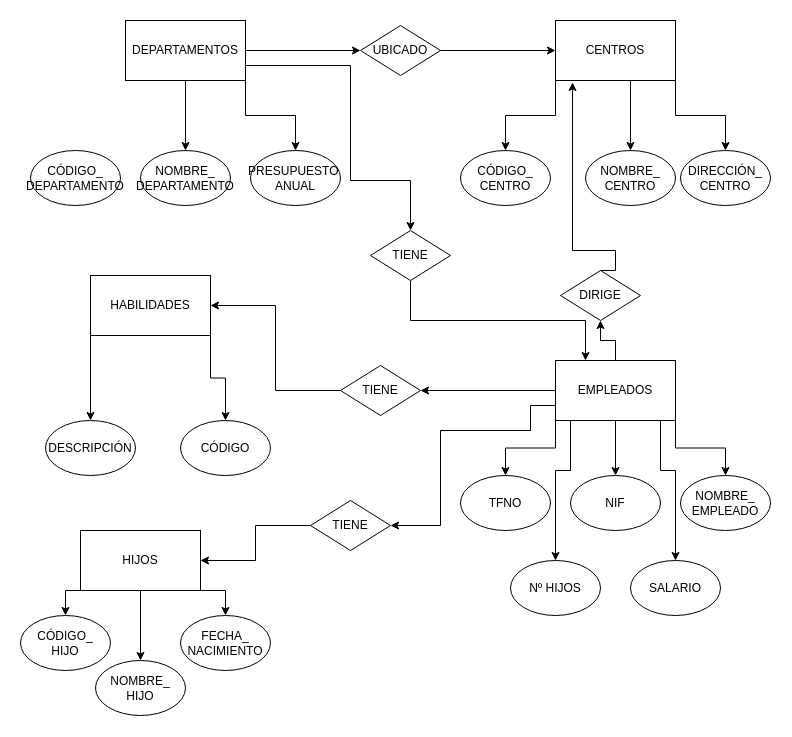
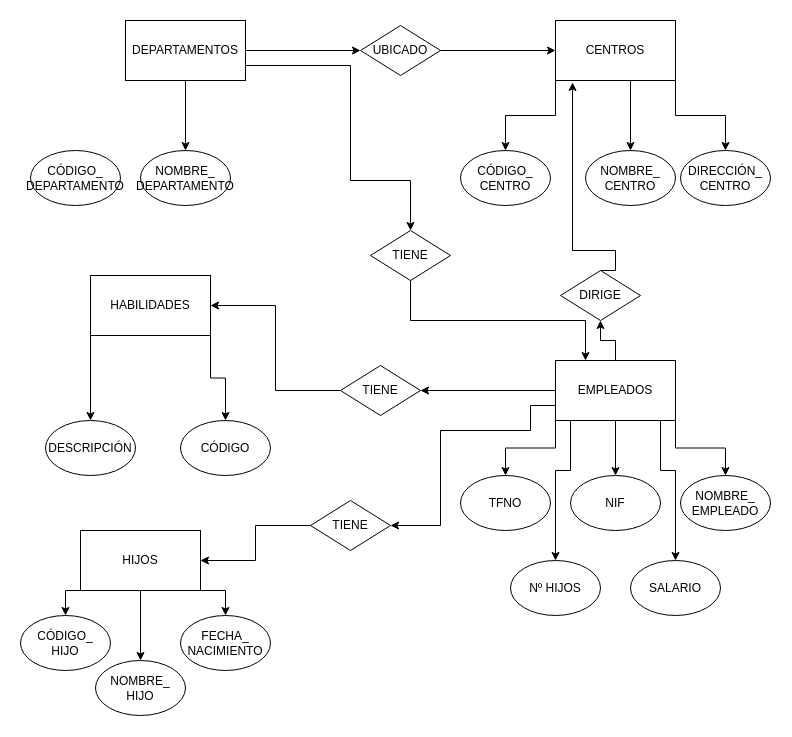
  <mxCell id="0" />
  <mxCell id="1" parent="0" />
  <mxCell id="2" style="edgeStyle=orthogonalEdgeStyle;rounded=0;orthogonalLoop=1;jettySize=auto;html=1;exitX=0.5;exitY=1;exitDx=0;exitDy=0;" edge="1" parent="1" source="6" target="8"><mxGeometry relative="1" as="geometry" /></mxCell>
- <mxCell id="3" style="edgeStyle=orthogonalEdgeStyle;rounded=0;orthogonalLoop=1;jettySize=auto;html=1;exitX=1;exitY=1;exitDx=0;exitDy=0;entryX=0.5;entryY=0;entryDx=0;entryDy=0;" edge="1" parent="1" source="6" target="9"><mxGeometry relative="1" as="geometry" /></mxCell>
  <mxCell id="4" style="edgeStyle=orthogonalEdgeStyle;rounded=0;orthogonalLoop=1;jettySize=auto;html=1;entryX=0;entryY=0.5;entryDx=0;entryDy=0;" edge="1" parent="1" source="6" target="19"><mxGeometry relative="1" as="geometry" /></mxCell>
  <mxCell id="5" style="edgeStyle=orthogonalEdgeStyle;rounded=0;orthogonalLoop=1;jettySize=auto;html=1;exitX=1;exitY=0.75;exitDx=0;exitDy=0;entryX=0.5;entryY=0;entryDx=0;entryDy=0;" edge="1" parent="1" source="6" target="32"><mxGeometry relative="1" as="geometry"><Array as="points"><mxPoint x="350" y="65" /><mxPoint x="350" y="180" /><mxPoint x="410" y="180" /></Array></mxGeometry></mxCell>
  <mxCell id="6" value="DEPARTAMENTOS" style="rounded=0;whiteSpace=wrap;html=1;" vertex="1" parent="1"><mxGeometry x="125" y="20" width="120" height="60" as="geometry" /></mxCell>
  <mxCell id="7" value="CÓDIGO_&lt;div&gt;DEPARTAMENTO&lt;/div&gt;" style="ellipse;whiteSpace=wrap;html=1;" vertex="1" parent="1"><mxGeometry x="30" y="150" width="90" height="55" as="geometry" /></mxCell>
  <mxCell id="8" value="NOMBRE_&lt;div&gt;DEPARTAMENTO&lt;/div&gt;" style="ellipse;whiteSpace=wrap;html=1;" vertex="1" parent="1"><mxGeometry x="140" y="150" width="90" height="55" as="geometry" /></mxCell>
- <mxCell id="9" value="PRESUPUESTO&amp;nbsp;&lt;div&gt;ANUAL&lt;/div&gt;" style="ellipse;whiteSpace=wrap;html=1;" vertex="1" parent="1"><mxGeometry x="250" y="150" width="90" height="55" as="geometry" /></mxCell>
  <mxCell id="10" value="&lt;b style=&quot;font-weight:normal;&quot; id=&quot;docs-internal-guid-b93b61fd-7fff-f55d-0fdc-ce7259359488&quot;&gt;&lt;span&gt;&amp;nbsp;&lt;/span&gt;&lt;/b&gt;" style="text;whiteSpace=wrap;html=1;" vertex="1" parent="1"><mxGeometry x="330" y="270" width="40" height="40" as="geometry" /></mxCell>
  <mxCell id="11" style="edgeStyle=orthogonalEdgeStyle;rounded=0;orthogonalLoop=1;jettySize=auto;html=1;exitX=0;exitY=1;exitDx=0;exitDy=0;entryX=0.5;entryY=0;entryDx=0;entryDy=0;" edge="1" parent="1" source="14" target="15"><mxGeometry relative="1" as="geometry" /></mxCell>
  <mxCell id="12" style="edgeStyle=orthogonalEdgeStyle;rounded=0;orthogonalLoop=1;jettySize=auto;html=1;exitX=0.5;exitY=1;exitDx=0;exitDy=0;" edge="1" parent="1" source="14" target="16"><mxGeometry relative="1" as="geometry"><Array as="points"><mxPoint x="630" y="80" /></Array></mxGeometry></mxCell>
  <mxCell id="13" style="edgeStyle=orthogonalEdgeStyle;rounded=0;orthogonalLoop=1;jettySize=auto;html=1;exitX=1;exitY=1;exitDx=0;exitDy=0;entryX=0.5;entryY=0;entryDx=0;entryDy=0;" edge="1" parent="1" source="14" target="17"><mxGeometry relative="1" as="geometry" /></mxCell>
  <mxCell id="14" value="CENTROS" style="rounded=0;whiteSpace=wrap;html=1;" vertex="1" parent="1"><mxGeometry x="555" y="20" width="120" height="60" as="geometry" /></mxCell>
  <mxCell id="15" value="CÓDIGO_&lt;div&gt;CENTRO&lt;/div&gt;" style="ellipse;whiteSpace=wrap;html=1;" vertex="1" parent="1"><mxGeometry x="460" y="150" width="90" height="55" as="geometry" /></mxCell>
  <mxCell id="16" value="NOMBRE_&lt;div&gt;CENTRO&lt;/div&gt;" style="ellipse;whiteSpace=wrap;html=1;" vertex="1" parent="1"><mxGeometry x="585" y="150" width="90" height="55" as="geometry" /></mxCell>
  <mxCell id="17" value="DIRECCIÓN_&lt;div&gt;CENTRO&lt;/div&gt;" style="ellipse;whiteSpace=wrap;html=1;" vertex="1" parent="1"><mxGeometry x="680" y="150" width="90" height="55" as="geometry" /></mxCell>
  <mxCell id="18" style="edgeStyle=orthogonalEdgeStyle;rounded=0;orthogonalLoop=1;jettySize=auto;html=1;" edge="1" parent="1" source="19" target="14"><mxGeometry relative="1" as="geometry" /></mxCell>
  <mxCell id="19" value="UBICADO" style="rhombus;whiteSpace=wrap;html=1;" vertex="1" parent="1"><mxGeometry x="360" y="25" width="80" height="50" as="geometry" /></mxCell>
  <mxCell id="20" style="edgeStyle=orthogonalEdgeStyle;rounded=0;orthogonalLoop=1;jettySize=auto;html=1;entryX=0.5;entryY=1;entryDx=0;entryDy=0;" edge="1" parent="1" source="28" target="29"><mxGeometry relative="1" as="geometry" /></mxCell>
  <mxCell id="21" style="edgeStyle=orthogonalEdgeStyle;rounded=0;orthogonalLoop=1;jettySize=auto;html=1;exitX=0.5;exitY=1;exitDx=0;exitDy=0;entryX=0.5;entryY=0;entryDx=0;entryDy=0;" edge="1" parent="1" source="28" target="34"><mxGeometry relative="1" as="geometry" /></mxCell>
  <mxCell id="22" style="edgeStyle=orthogonalEdgeStyle;rounded=0;orthogonalLoop=1;jettySize=auto;html=1;exitX=1;exitY=1;exitDx=0;exitDy=0;entryX=0.5;entryY=0;entryDx=0;entryDy=0;" edge="1" parent="1" source="28" target="35"><mxGeometry relative="1" as="geometry" /></mxCell>
  <mxCell id="23" style="edgeStyle=orthogonalEdgeStyle;rounded=0;orthogonalLoop=1;jettySize=auto;html=1;exitX=0;exitY=1;exitDx=0;exitDy=0;entryX=0.5;entryY=0;entryDx=0;entryDy=0;" edge="1" parent="1" source="28" target="33"><mxGeometry relative="1" as="geometry" /></mxCell>
  <mxCell id="24" style="edgeStyle=orthogonalEdgeStyle;rounded=0;orthogonalLoop=1;jettySize=auto;html=1;exitX=0.25;exitY=1;exitDx=0;exitDy=0;entryX=0.5;entryY=0;entryDx=0;entryDy=0;" edge="1" parent="1" source="28" target="36"><mxGeometry relative="1" as="geometry"><Array as="points"><mxPoint x="570" y="420" /><mxPoint x="570" y="470" /><mxPoint x="555" y="470" /></Array></mxGeometry></mxCell>
  <mxCell id="25" style="edgeStyle=orthogonalEdgeStyle;rounded=0;orthogonalLoop=1;jettySize=auto;html=1;exitX=0.75;exitY=1;exitDx=0;exitDy=0;entryX=0.5;entryY=0;entryDx=0;entryDy=0;" edge="1" parent="1" source="28" target="37"><mxGeometry relative="1" as="geometry"><Array as="points"><mxPoint x="660" y="420" /><mxPoint x="660" y="470" /><mxPoint x="675" y="470" /></Array></mxGeometry></mxCell>
  <mxCell id="26" style="edgeStyle=orthogonalEdgeStyle;rounded=0;orthogonalLoop=1;jettySize=auto;html=1;exitX=0;exitY=0.5;exitDx=0;exitDy=0;entryX=1;entryY=0.5;entryDx=0;entryDy=0;" edge="1" parent="1" source="28" target="44"><mxGeometry relative="1" as="geometry" /></mxCell>
  <mxCell id="27" style="edgeStyle=orthogonalEdgeStyle;rounded=0;orthogonalLoop=1;jettySize=auto;html=1;exitX=0;exitY=0.75;exitDx=0;exitDy=0;entryX=1;entryY=0.5;entryDx=0;entryDy=0;" edge="1" parent="1" source="28" target="53"><mxGeometry relative="1" as="geometry"><Array as="points"><mxPoint x="530" y="405" /><mxPoint x="530" y="430" /><mxPoint x="440" y="430" /><mxPoint x="440" y="525" /></Array></mxGeometry></mxCell>
  <mxCell id="28" value="EMPLEADOS" style="rounded=0;whiteSpace=wrap;html=1;" vertex="1" parent="1"><mxGeometry x="555" y="360" width="120" height="60" as="geometry" /></mxCell>
  <mxCell id="29" value="DIRIGE" style="rhombus;whiteSpace=wrap;html=1;" vertex="1" parent="1"><mxGeometry x="560" y="270" width="80" height="50" as="geometry" /></mxCell>
  <mxCell id="30" style="edgeStyle=orthogonalEdgeStyle;rounded=0;orthogonalLoop=1;jettySize=auto;html=1;exitX=0.5;exitY=0;exitDx=0;exitDy=0;entryX=0.142;entryY=1.033;entryDx=0;entryDy=0;entryPerimeter=0;" edge="1" parent="1" source="29" target="14"><mxGeometry relative="1" as="geometry"><Array as="points"><mxPoint x="615" y="250" /><mxPoint x="572" y="250" /></Array></mxGeometry></mxCell>
  <mxCell id="31" style="edgeStyle=orthogonalEdgeStyle;rounded=0;orthogonalLoop=1;jettySize=auto;html=1;exitX=0.5;exitY=1;exitDx=0;exitDy=0;entryX=0.25;entryY=0;entryDx=0;entryDy=0;" edge="1" parent="1" source="32" target="28"><mxGeometry relative="1" as="geometry" /></mxCell>
  <mxCell id="32" value="TIENE" style="rhombus;whiteSpace=wrap;html=1;" vertex="1" parent="1"><mxGeometry x="370" y="230" width="80" height="50" as="geometry" /></mxCell>
  <mxCell id="33" value="&lt;div&gt;TFNO&lt;/div&gt;" style="ellipse;whiteSpace=wrap;html=1;" vertex="1" parent="1"><mxGeometry x="460" y="475" width="90" height="55" as="geometry" /></mxCell>
  <mxCell id="34" value="&lt;div&gt;NIF&lt;/div&gt;" style="ellipse;whiteSpace=wrap;html=1;" vertex="1" parent="1"><mxGeometry x="570" y="475" width="90" height="55" as="geometry" /></mxCell>
  <mxCell id="35" value="&lt;div&gt;NOMBRE_&lt;/div&gt;&lt;div&gt;EMPLEADO&lt;/div&gt;" style="ellipse;whiteSpace=wrap;html=1;" vertex="1" parent="1"><mxGeometry x="680" y="475" width="90" height="55" as="geometry" /></mxCell>
  <mxCell id="36" value="&lt;div&gt;Nº HIJOS&lt;/div&gt;" style="ellipse;whiteSpace=wrap;html=1;" vertex="1" parent="1"><mxGeometry x="510" y="560" width="90" height="55" as="geometry" /></mxCell>
  <mxCell id="37" value="SALARIO" style="ellipse;whiteSpace=wrap;html=1;" vertex="1" parent="1"><mxGeometry x="630" y="560" width="90" height="55" as="geometry" /></mxCell>
  <mxCell id="38" style="edgeStyle=orthogonalEdgeStyle;rounded=0;orthogonalLoop=1;jettySize=auto;html=1;exitX=0;exitY=1;exitDx=0;exitDy=0;entryX=0.5;entryY=0;entryDx=0;entryDy=0;" edge="1" parent="1" source="40" target="41"><mxGeometry relative="1" as="geometry" /></mxCell>
  <mxCell id="39" style="edgeStyle=orthogonalEdgeStyle;rounded=0;orthogonalLoop=1;jettySize=auto;html=1;exitX=1;exitY=1;exitDx=0;exitDy=0;entryX=0.5;entryY=0;entryDx=0;entryDy=0;" edge="1" parent="1" source="40" target="42"><mxGeometry relative="1" as="geometry" /></mxCell>
  <mxCell id="40" value="HABILIDADES" style="rounded=0;whiteSpace=wrap;html=1;" vertex="1" parent="1"><mxGeometry x="90" y="275" width="120" height="60" as="geometry" /></mxCell>
  <mxCell id="41" value="&lt;div&gt;DESCRIPCIÓN&lt;/div&gt;" style="ellipse;whiteSpace=wrap;html=1;" vertex="1" parent="1"><mxGeometry x="45" y="420" width="90" height="55" as="geometry" /></mxCell>
  <mxCell id="42" value="&lt;div&gt;CÓDIGO&lt;/div&gt;" style="ellipse;whiteSpace=wrap;html=1;" vertex="1" parent="1"><mxGeometry x="180" y="420" width="90" height="55" as="geometry" /></mxCell>
  <mxCell id="43" style="edgeStyle=orthogonalEdgeStyle;rounded=0;orthogonalLoop=1;jettySize=auto;html=1;exitX=0;exitY=0.5;exitDx=0;exitDy=0;entryX=1;entryY=0.5;entryDx=0;entryDy=0;" edge="1" parent="1" source="44" target="40"><mxGeometry relative="1" as="geometry" /></mxCell>
  <mxCell id="44" value="TIENE" style="rhombus;whiteSpace=wrap;html=1;" vertex="1" parent="1"><mxGeometry x="340" y="365" width="80" height="50" as="geometry" /></mxCell>
  <mxCell id="45" style="edgeStyle=orthogonalEdgeStyle;rounded=0;orthogonalLoop=1;jettySize=auto;html=1;exitX=0;exitY=1;exitDx=0;exitDy=0;entryX=0.5;entryY=0;entryDx=0;entryDy=0;" edge="1" parent="1" source="48" target="50"><mxGeometry relative="1" as="geometry" /></mxCell>
  <mxCell id="46" style="edgeStyle=orthogonalEdgeStyle;rounded=0;orthogonalLoop=1;jettySize=auto;html=1;exitX=0.5;exitY=1;exitDx=0;exitDy=0;entryX=0.5;entryY=0;entryDx=0;entryDy=0;" edge="1" parent="1" source="48" target="49"><mxGeometry relative="1" as="geometry" /></mxCell>
  <mxCell id="47" style="edgeStyle=orthogonalEdgeStyle;rounded=0;orthogonalLoop=1;jettySize=auto;html=1;exitX=1;exitY=1;exitDx=0;exitDy=0;entryX=0.5;entryY=0;entryDx=0;entryDy=0;" edge="1" parent="1" source="48" target="51"><mxGeometry relative="1" as="geometry" /></mxCell>
  <mxCell id="48" value="HIJOS" style="rounded=0;whiteSpace=wrap;html=1;" vertex="1" parent="1"><mxGeometry x="80" y="530" width="120" height="60" as="geometry" /></mxCell>
  <mxCell id="49" value="&lt;div&gt;NOMBRE_&lt;/div&gt;&lt;div&gt;HIJO&lt;/div&gt;" style="ellipse;whiteSpace=wrap;html=1;" vertex="1" parent="1"><mxGeometry x="95" y="660" width="90" height="55" as="geometry" /></mxCell>
  <mxCell id="50" value="&lt;div&gt;CÓDIGO_&lt;/div&gt;&lt;div&gt;HIJO&lt;/div&gt;" style="ellipse;whiteSpace=wrap;html=1;" vertex="1" parent="1"><mxGeometry x="20" y="615" width="90" height="55" as="geometry" /></mxCell>
  <mxCell id="51" value="&lt;div&gt;FECHA_&lt;/div&gt;&lt;div&gt;NACIMIENTO&lt;/div&gt;" style="ellipse;whiteSpace=wrap;html=1;" vertex="1" parent="1"><mxGeometry x="180" y="615" width="90" height="55" as="geometry" /></mxCell>
  <mxCell id="52" style="edgeStyle=orthogonalEdgeStyle;rounded=0;orthogonalLoop=1;jettySize=auto;html=1;entryX=1;entryY=0.5;entryDx=0;entryDy=0;" edge="1" parent="1" source="53" target="48"><mxGeometry relative="1" as="geometry" /></mxCell>
  <mxCell id="53" value="TIENE" style="rhombus;whiteSpace=wrap;html=1;" vertex="1" parent="1"><mxGeometry x="310" y="500" width="80" height="50" as="geometry" /></mxCell>
